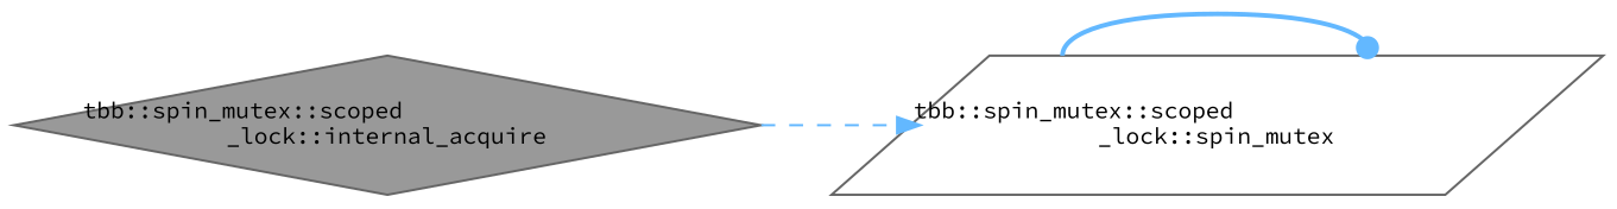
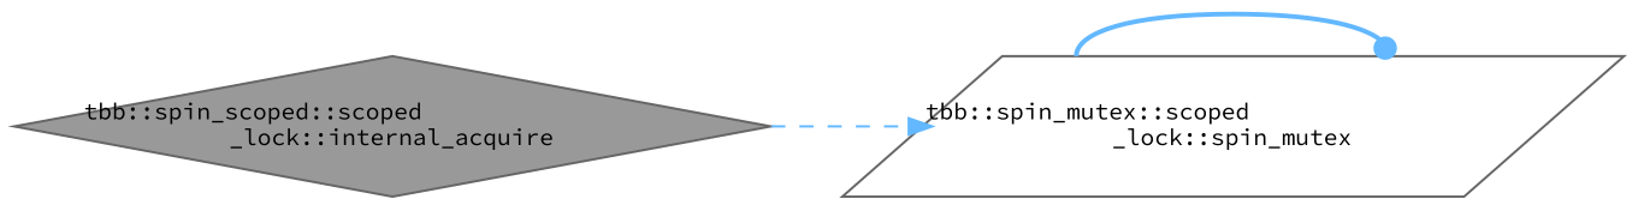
  digraph {
    rankdir=LR
    fontname="Source Code Pro"
    node [fontname="Source Code Pro" fontsize=10 style=filled]
    edge [color=steelblue1 fontname="Source Code Pro" fontsize=10 labelfontname=Helvetica labelfontsize=10]
-   n1 [color=gray40 fillcolor=grey60 fontcolor=black height=0.2 label="tbb::spin_mutex::scoped\l_lock::internal_acquire" shape=diamond width=0.4]
+   n1 [color=gray40 fillcolor=grey60 fontcolor=black height=0.2 label="tbb::spin_scoped::scoped\l_lock::internal_acquire" shape=diamond width=0.4]
    n2 [color=grey40 fillcolor=white height=0.2 label="tbb::spin_mutex::scoped\l_lock::spin_mutex" shape=parallelogram width=0.4]
    n1 -> n2 [style=dashed arrowhead=normal]
    n2 -> n2 [style=bold arrowhead=dot]
  }
